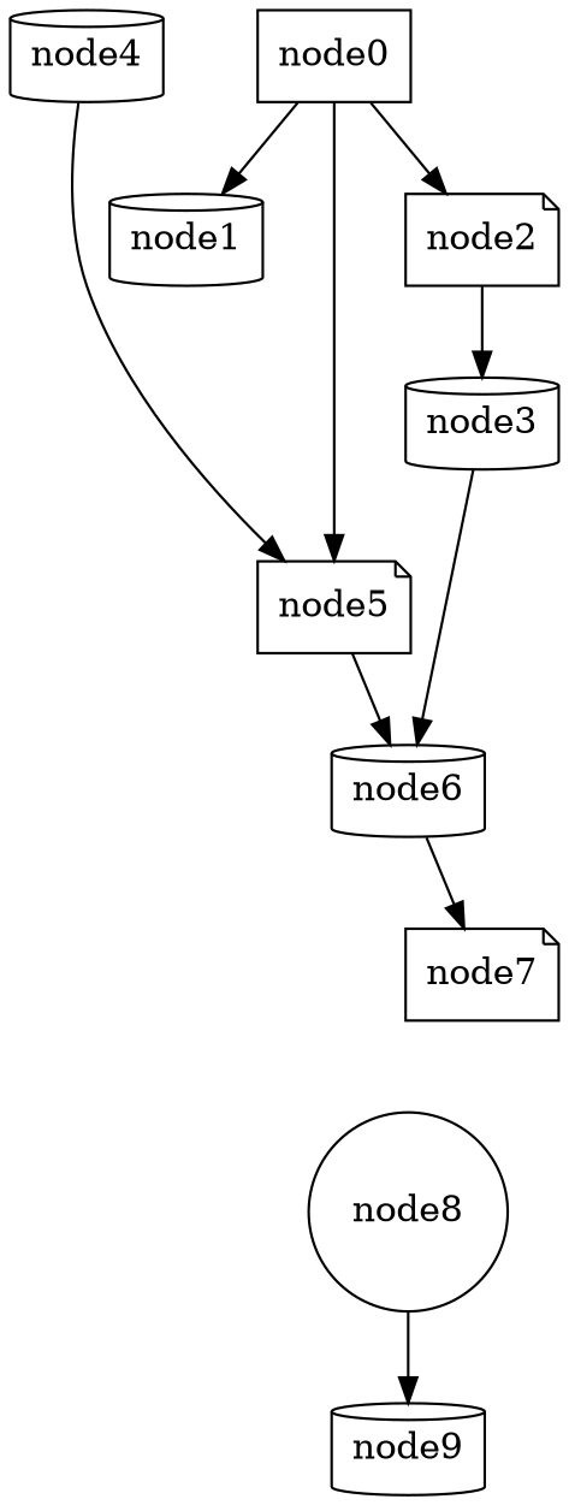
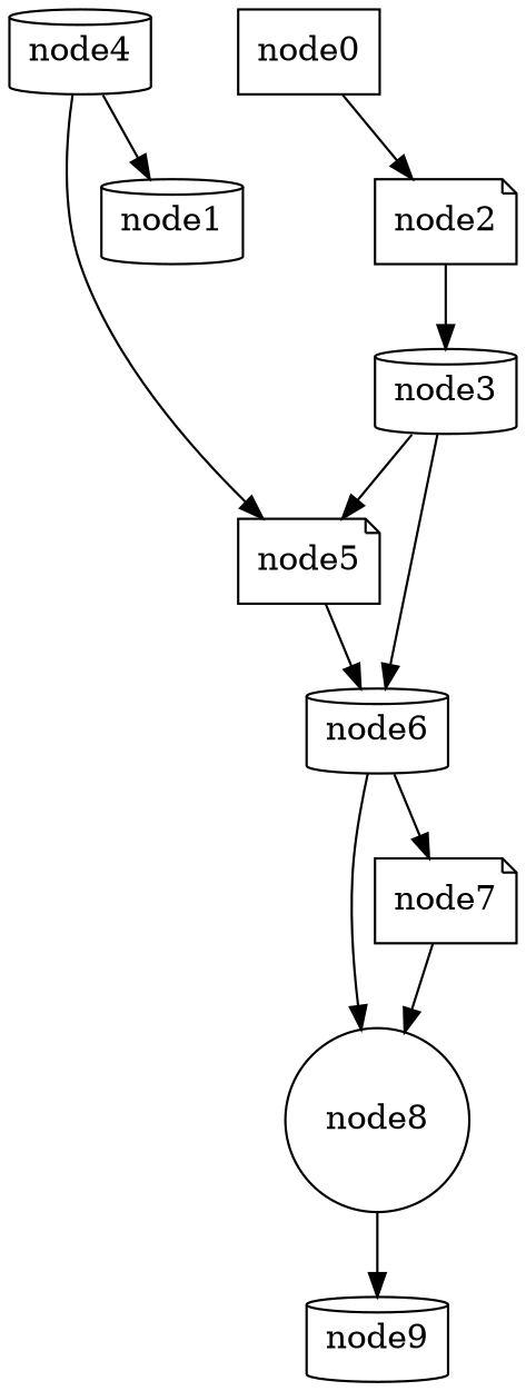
  digraph {
    node [shape=cylinder]
    node8 [shape=circle]
    node9
    node7 [shape=note]
    node6
    node5 [shape=note]
    node4
    node3
    node2 [shape=note]
    node0 [shape=box]
    node1
    node8 -> node9
+   node7 -> node8
+   node6 -> node8
    node6 -> node7
    node5 -> node6
    node4 -> node5
    node3 -> node6
-   node0 -> node5
+   node3 -> node5
    node2 -> node3
    node0 -> node2
-   node0 -> node1
+   node4 -> node1
  }
